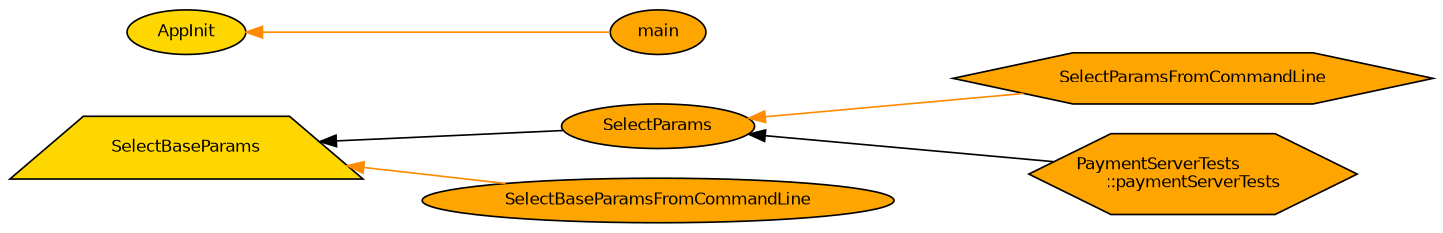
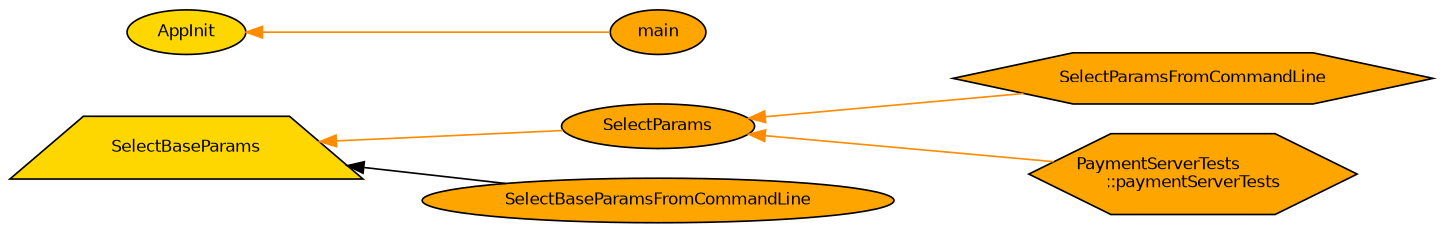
  digraph {
    fontname="DejaVu Sans"
    rankdir=LR
    node [color=black fillcolor=orange fontname="DejaVu Sans" fontsize=10 shape=ellipse style=filled]
    edge [color=black dir=back fontname="DejaVu Sans" fontsize=10 labelfontname=Helvetica labelfontsize=10 style=solid]
    n1 [fillcolor=gold fontcolor=black height=0.2 label=SelectBaseParams shape=trapezium width=0.4]
    n2 [height=0.2 label=SelectParams width=0.4]
    n3 [height=0.2 label=SelectBaseParamsFromCommandLine width=0.4]
    n4 [height=0.2 label=SelectParamsFromCommandLine shape=hexagon width=0.4]
    n5 [height=0.2 label="PaymentServerTests\l::paymentServerTests" shape=hexagon width=0.4]
    n6 [fillcolor=gold height=0.2 label=AppInit width=0.4]
    n7 [height=0.2 label=main width=0.4]
-   n1 -> n2
-   n1 -> n3 [color=darkorange]
+   n1 -> n2 [color=darkorange]
+   n1 -> n3
    n2 -> n4 [color=darkorange]
-   n2 -> n5
+   n2 -> n5 [color=darkorange]
    n6 -> n7 [color=darkorange]
  }
